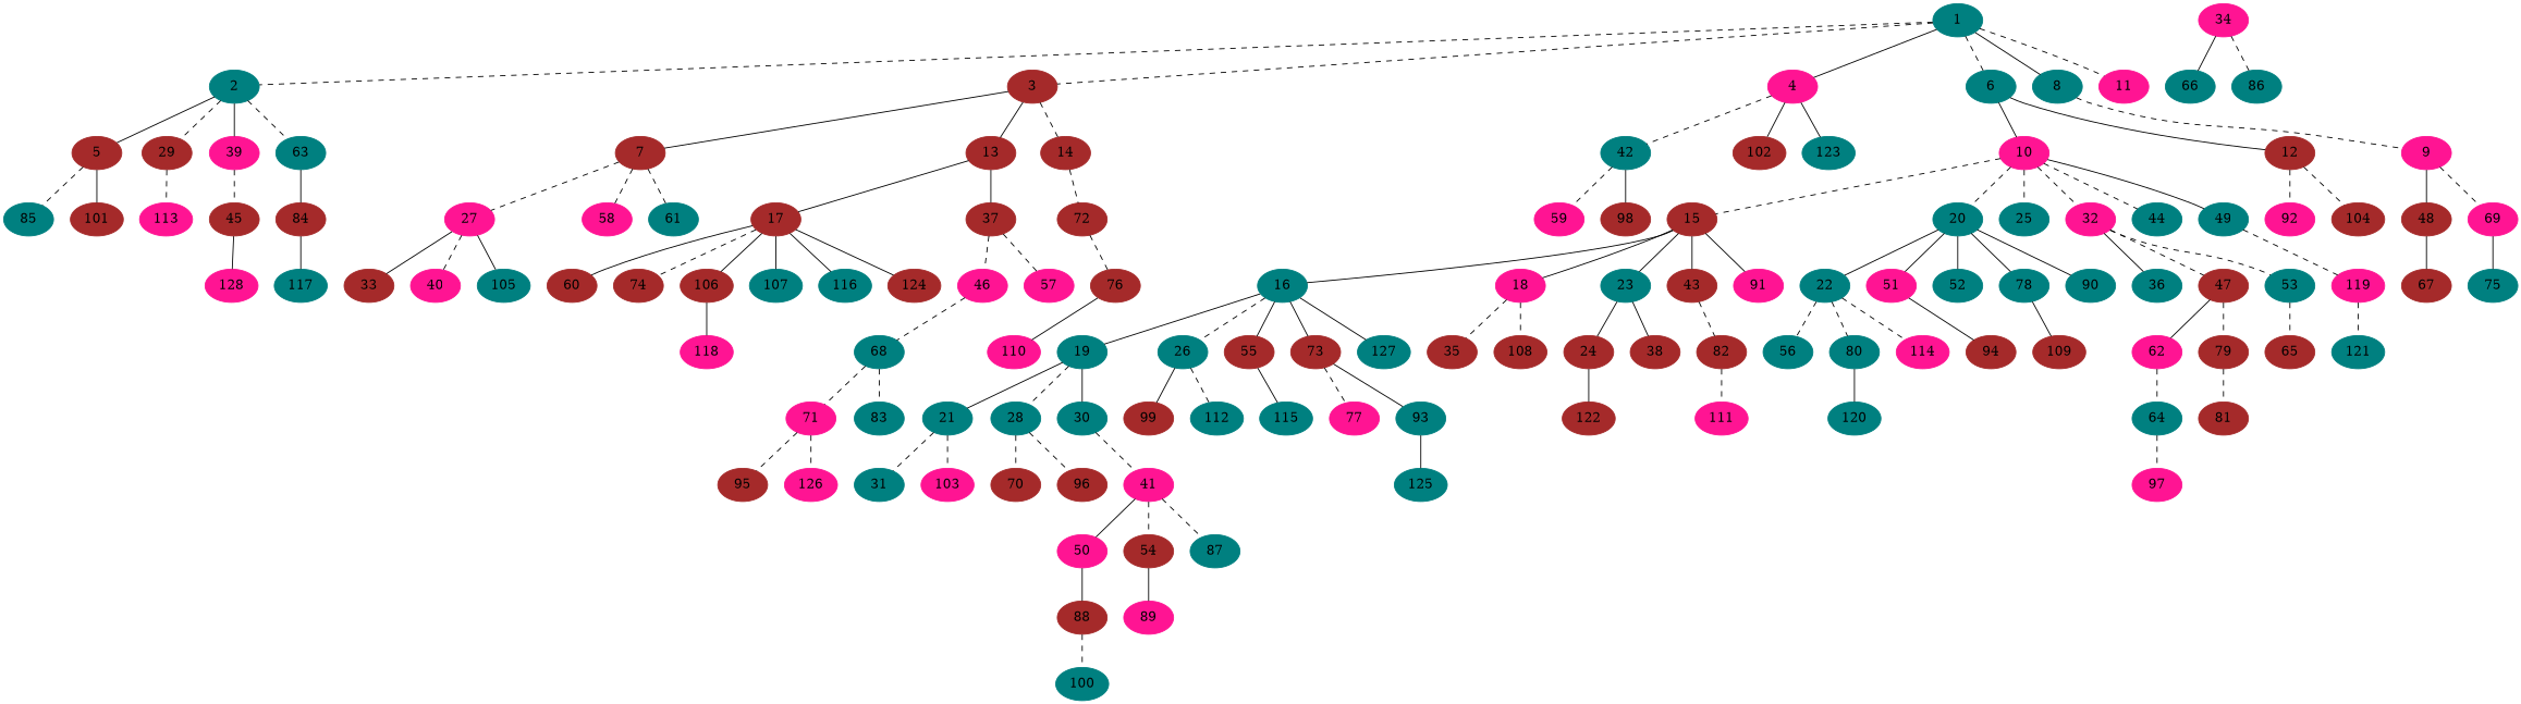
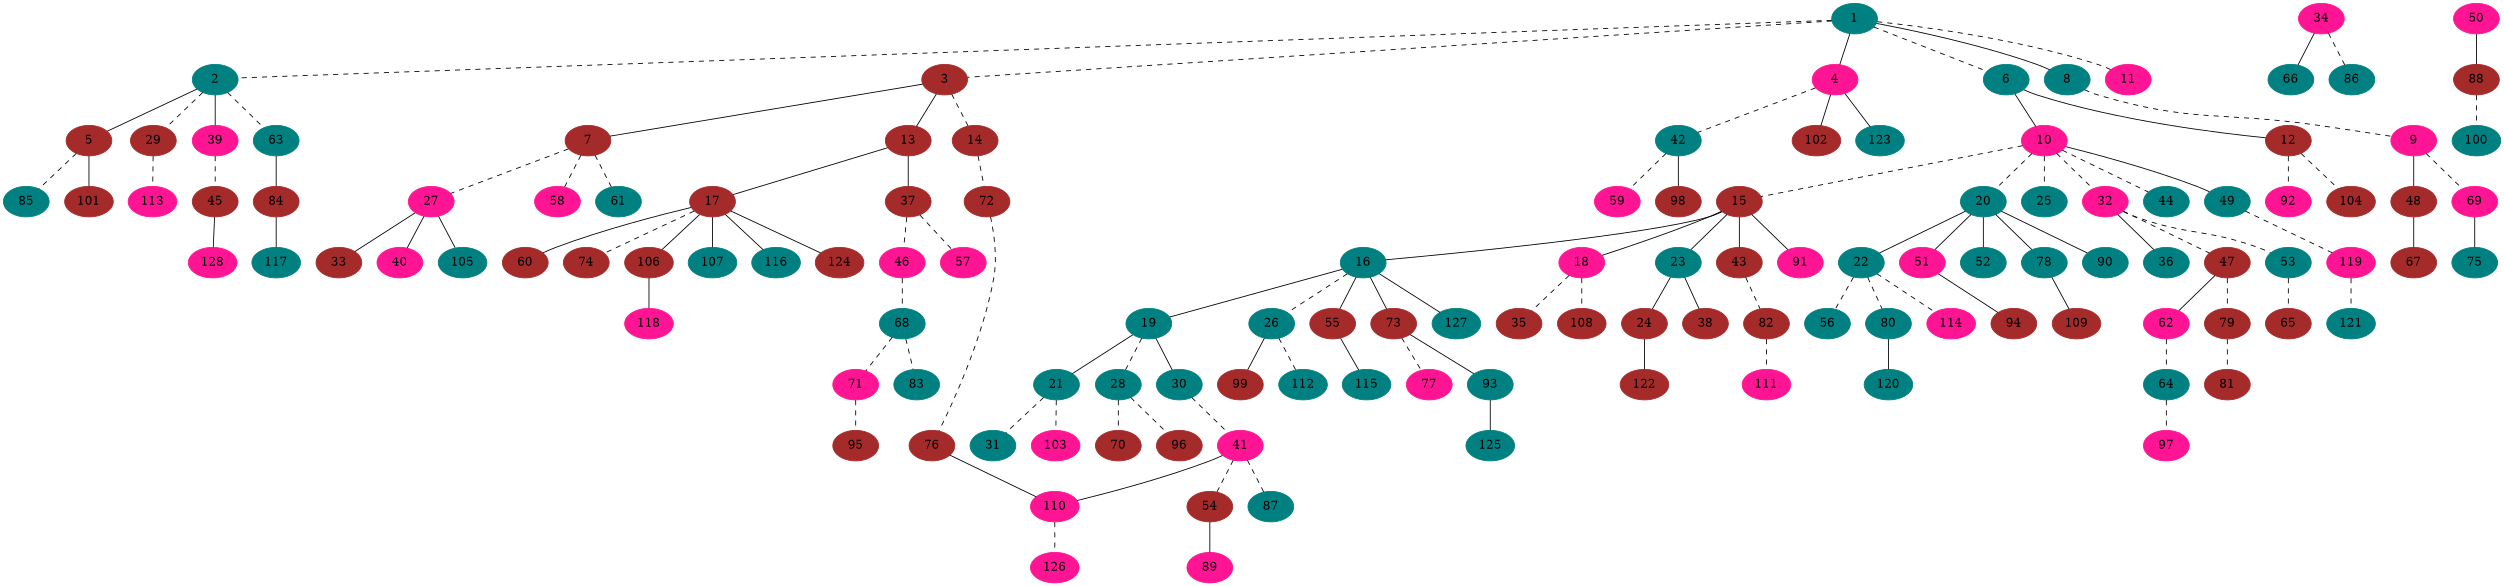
  graph {
    node [color=teal style=filled]
    edge [style=dashed]
    1
    2
    3 [color=brown]
    4 [color=deeppink]
    6
    8
    11 [color=deeppink]
    5 [color=brown]
    29 [color=brown]
    39 [color=deeppink]
    63
    7 [color=brown]
    13 [color=brown]
    14 [color=brown]
    42
    102 [color=brown]
    123
    10 [color=deeppink]
    12 [color=brown]
    9 [color=deeppink]
    85
    101 [color=brown]
    113 [color=deeppink]
    45 [color=brown]
    84 [color=brown]
    27 [color=deeppink]
    58 [color=deeppink]
    61
    17 [color=brown]
    37 [color=brown]
    72 [color=brown]
    59 [color=deeppink]
    98 [color=brown]
    15 [color=brown]
    20
    25
    32 [color=deeppink]
    44
    49
    92 [color=deeppink]
    104 [color=brown]
    33 [color=brown]
    40 [color=deeppink]
    105
    48 [color=brown]
    69 [color=deeppink]
    67 [color=brown]
    75
    16
    18 [color=deeppink]
    23
    43 [color=brown]
    91 [color=deeppink]
    22
    51 [color=deeppink]
    52
    78
    90
    36
    47 [color=brown]
    53
    119 [color=deeppink]
    60 [color=brown]
    74 [color=brown]
    106 [color=brown]
    107
    116
    124 [color=brown]
    46 [color=deeppink]
    57 [color=deeppink]
    76 [color=brown]
    19
    26
    55 [color=brown]
    73 [color=brown]
    127
    35 [color=brown]
    108 [color=brown]
    24 [color=brown]
    38 [color=brown]
    82 [color=brown]
    21
    28
    30
    99 [color=brown]
    112
    115
    77 [color=deeppink]
    93
    118 [color=deeppink]
    31
    103 [color=deeppink]
    70 [color=brown]
    96 [color=brown]
    41 [color=deeppink]
    56
    80
    114 [color=deeppink]
    94 [color=brown]
    109 [color=brown]
    120
    122 [color=brown]
    34 [color=deeppink]
    66
    86
    50 [color=deeppink]
    54 [color=brown]
    87
    62 [color=deeppink]
    79 [color=brown]
    65 [color=brown]
    68
    128 [color=deeppink]
    88 [color=brown]
    89 [color=deeppink]
    111 [color=deeppink]
    71 [color=deeppink]
    83
    64
    81 [color=brown]
    121
    100
    97 [color=deeppink]
    117
    95 [color=brown]
    126 [color=deeppink]
    110 [color=deeppink]
    125
    1 -- 2
    1 -- 3
    1 -- 4 [style=solid]
    1 -- 6
    1 -- 8 [style=solid]
    1 -- 11
    2 -- 5 [style=solid]
    2 -- 29
    2 -- 39 [style=solid]
    2 -- 63
    3 -- 7 [style=solid]
    3 -- 13 [style=solid]
    3 -- 14
    4 -- 42
    4 -- 102 [style=solid]
    4 -- 123 [style=solid]
    6 -- 10 [style=solid]
    6 -- 12 [style=solid]
    8 -- 9
    5 -- 85
    5 -- 101 [style=solid]
    29 -- 113
    39 -- 45
    63 -- 84 [style=solid]
    7 -- 27
    7 -- 58
    7 -- 61
    13 -- 17 [style=solid]
    13 -- 37 [style=solid]
    14 -- 72
    42 -- 59
    42 -- 98 [style=solid]
    10 -- 15
    10 -- 20
    10 -- 25
    10 -- 32
    10 -- 44
    10 -- 49 [style=solid]
    12 -- 92
    12 -- 104
    9 -- 48 [style=solid]
    9 -- 69
    45 -- 128 [style=solid]
    84 -- 117 [style=solid]
    27 -- 33 [style=solid]
-   27 -- 40
+   27 -- 40 [style=solid]
    27 -- 105 [style=solid]
    17 -- 60 [style=solid]
    17 -- 74
    17 -- 106 [style=solid]
    17 -- 107 [style=solid]
    17 -- 116 [style=solid]
    17 -- 124 [style=solid]
    37 -- 46
    37 -- 57
    72 -- 76
    15 -- 16 [style=solid]
    15 -- 18 [style=solid]
    15 -- 23 [style=solid]
    15 -- 43 [style=solid]
    15 -- 91 [style=solid]
    20 -- 22 [style=solid]
    20 -- 51 [style=solid]
    20 -- 52 [style=solid]
    20 -- 78 [style=solid]
    20 -- 90 [style=solid]
    32 -- 36 [style=solid]
    32 -- 47
    32 -- 53
    49 -- 119
    48 -- 67 [style=solid]
    69 -- 75 [style=solid]
    16 -- 19 [style=solid]
    16 -- 26
    16 -- 55 [style=solid]
    16 -- 73 [style=solid]
    16 -- 127 [style=solid]
    18 -- 35
    18 -- 108
    23 -- 24 [style=solid]
    23 -- 38 [style=solid]
    43 -- 82
    22 -- 56
    22 -- 80
    22 -- 114
    51 -- 94 [style=solid]
    78 -- 109 [style=solid]
    47 -- 62 [style=solid]
    47 -- 79
    53 -- 65
    119 -- 121
    106 -- 118 [style=solid]
    46 -- 68
    76 -- 110 [style=solid]
    19 -- 21 [style=solid]
    19 -- 28
    19 -- 30 [style=solid]
    26 -- 99 [style=solid]
    26 -- 112
    55 -- 115 [style=solid]
    73 -- 77
    73 -- 93 [style=solid]
    24 -- 122 [style=solid]
    82 -- 111
    21 -- 31
    21 -- 103
    28 -- 70
    28 -- 96
    30 -- 41
    93 -- 125 [style=solid]
-   41 -- 50 [style=solid]
+   41 -- 110 [style=solid]
    41 -- 54
    41 -- 87
    80 -- 120 [style=solid]
    34 -- 66 [style=solid]
    34 -- 86
    50 -- 88 [style=solid]
    54 -- 89 [style=solid]
    62 -- 64
    79 -- 81
    68 -- 71
    68 -- 83
    88 -- 100
    71 -- 95
-   71 -- 126
+   110 -- 126
    64 -- 97
  }
